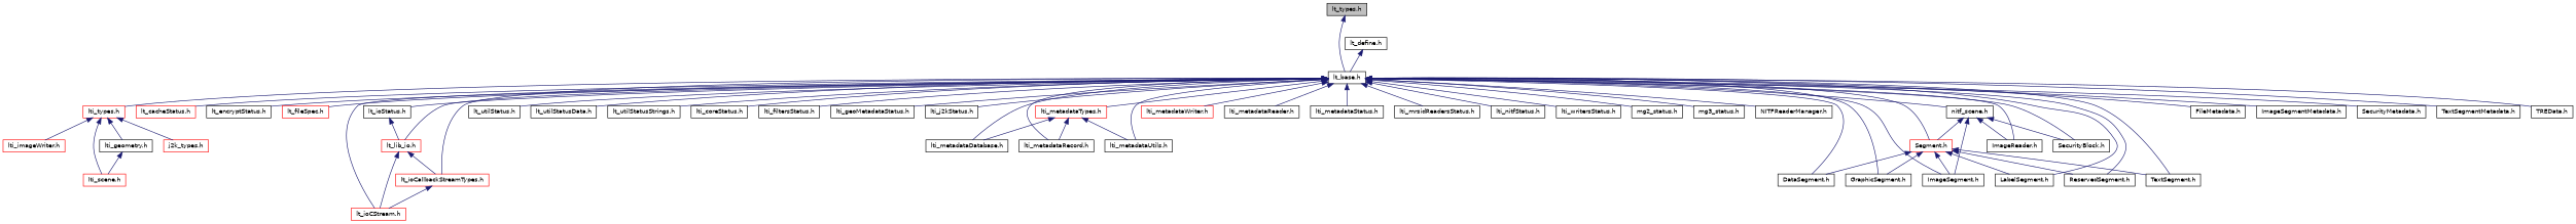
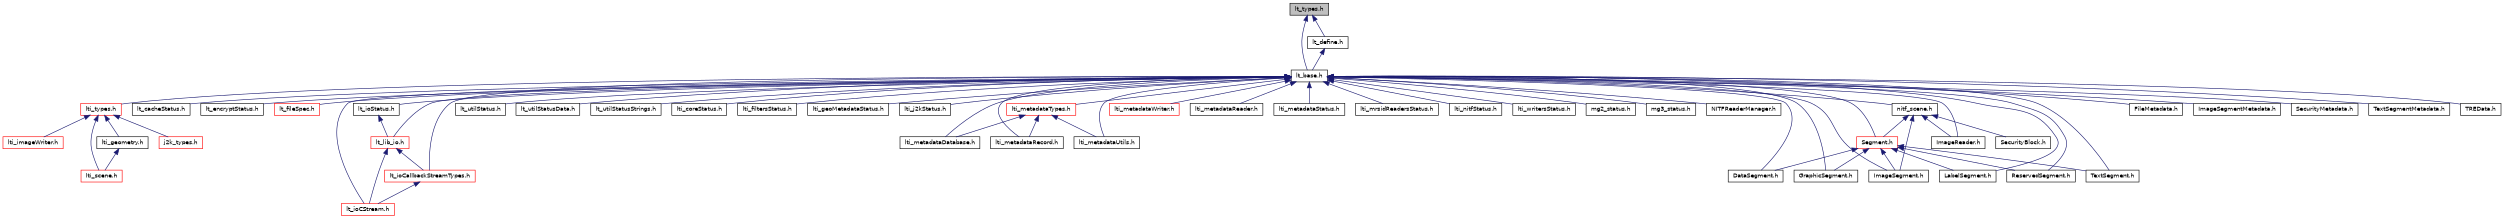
  digraph {
    node [color=black fontname=Helvetica fontsize=10 shape=record]
    edge [color=midnightblue dir=back fontname=Helvetica fontsize=10 labelfontname=Helvetica labelfontsize=10 style=solid]
    n1 [fillcolor=grey75 fontcolor=black height=0.2 label="lt_types.h" style=filled width=0.4]
    n2 [height=0.2 label="lt_define.h" width=0.4]
    n3 [height=0.2 label="lt_base.h" width=0.4]
    n4 [color=red height=0.2 label="lti_types.h" width=0.4]
-   n5 [color=red height=0.2 label="lt_cacheStatus.h" width=0.4]
+   n5 [height=0.2 label="lt_cacheStatus.h" width=0.4]
    n6 [height=0.2 label="lt_encryptStatus.h" width=0.4]
    n7 [color=red height=0.2 label="lt_fileSpec.h" width=0.4]
    n8 [color=red height=0.2 label="lt_lib_io.h" width=0.4]
    n9 [color=red height=0.2 label="lt_ioCallbackStreamTypes.h" width=0.4]
    n10 [color=red height=0.2 label="lt_ioCStream.h" width=0.4]
    n11 [height=0.2 label="lt_ioStatus.h" width=0.4]
    n12 [height=0.2 label="lt_utilStatus.h" width=0.4]
    n13 [height=0.2 label="lt_utilStatusData.h" width=0.4]
    n14 [height=0.2 label="lt_utilStatusStrings.h" width=0.4]
    n15 [height=0.2 label="lti_coreStatus.h" width=0.4]
    n16 [height=0.2 label="lti_filtersStatus.h" width=0.4]
    n17 [height=0.2 label="lti_geoMetadataStatus.h" width=0.4]
    n18 [height=0.2 label="lti_j2kStatus.h" width=0.4]
    n19 [height=0.2 label="lti_metadataDatabase.h" width=0.4]
    n20 [color=red height=0.2 label="lti_metadataTypes.h" width=0.4]
    n21 [height=0.2 label="lti_metadataRecord.h" width=0.4]
    n22 [height=0.2 label="lti_metadataUtils.h" width=0.4]
    n23 [color=red height=0.2 label="lti_metadataWriter.h" width=0.4]
    n24 [height=0.2 label="lti_metadataReader.h" width=0.4]
    n25 [height=0.2 label="lti_metadataStatus.h" width=0.4]
    n26 [height=0.2 label="lti_mrsidReadersStatus.h" width=0.4]
    n27 [height=0.2 label="lti_nitfStatus.h" width=0.4]
    n28 [height=0.2 label="lti_writersStatus.h" width=0.4]
    n29 [height=0.2 label="mg2_status.h" width=0.4]
    n30 [height=0.2 label="mg3_status.h" width=0.4]
    n31 [height=0.2 label="NITFReaderManager.h" width=0.4]
    n32 [height=0.2 label="DataSegment.h" width=0.4]
    n33 [color=red height=0.2 label="Segment.h" width=0.4]
    n34 [height=0.2 label="GraphicSegment.h" width=0.4]
    n35 [height=0.2 label="ImageSegment.h" width=0.4]
    n36 [height=0.2 label="LabelSegment.h" width=0.4]
    n37 [height=0.2 label="ReservedSegment.h" width=0.4]
    n38 [height=0.2 label="TextSegment.h" width=0.4]
    n39 [height=0.2 label="nitf_scene.h" width=0.4]
    n40 [height=0.2 label="ImageReader.h" width=0.4]
    n41 [height=0.2 label="SecurityBlock.h" width=0.4]
    n42 [height=0.2 label="FileMetadata.h" width=0.4]
    n43 [height=0.2 label="ImageSegmentMetadata.h" width=0.4]
    n44 [height=0.2 label="SecurityMetadata.h" width=0.4]
    n45 [height=0.2 label="TextSegmentMetadata.h" width=0.4]
    n46 [height=0.2 label="TREData.h" width=0.4]
    n47 [color=red height=0.2 label="lti_imageWriter.h" width=0.4]
    n48 [color=red height=0.2 label="lti_scene.h" width=0.4]
    n49 [height=0.2 label="lti_geometry.h" width=0.4]
    n50 [color=red height=0.2 label="j2k_types.h" width=0.4]
+   n1 -> n2
    n1 -> n3
    n2 -> n3
    n3 -> n4
    n3 -> n5
    n3 -> n6
    n3 -> n7
    n3 -> n8
    n3 -> n9
    n3 -> n10
    n3 -> n11
    n3 -> n12
    n3 -> n13
    n3 -> n14
    n3 -> n15
    n3 -> n16
    n3 -> n17
    n3 -> n18
    n3 -> n19
    n3 -> n20
    n3 -> n21
    n3 -> n22
    n3 -> n23
    n3 -> n24
    n3 -> n25
    n3 -> n26
    n3 -> n27
    n3 -> n28
    n3 -> n29
    n3 -> n30
    n3 -> n31
    n3 -> n32
    n3 -> n33
    n3 -> n34
    n3 -> n35
    n3 -> n36
    n3 -> n37
    n3 -> n38
    n3 -> n39
    n3 -> n40
-   n3 -> n41
    n3 -> n42
    n3 -> n43
    n3 -> n44
    n3 -> n45
    n3 -> n46
    n4 -> n47
    n4 -> n48
    n4 -> n49
    n4 -> n50
    n8 -> n9
    n8 -> n10
    n9 -> n10
    n11 -> n8
    n20 -> n19
    n20 -> n21
    n20 -> n22
    n33 -> n32
    n33 -> n34
    n33 -> n35
    n33 -> n36
    n33 -> n37
    n33 -> n38
    n39 -> n33
    n39 -> n35
    n39 -> n40
    n39 -> n41
    n49 -> n48
  }
